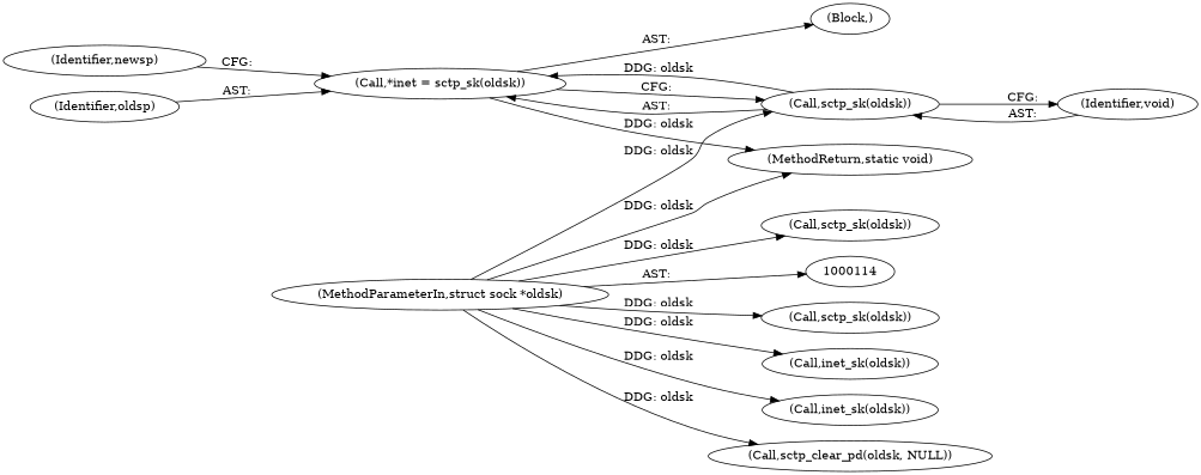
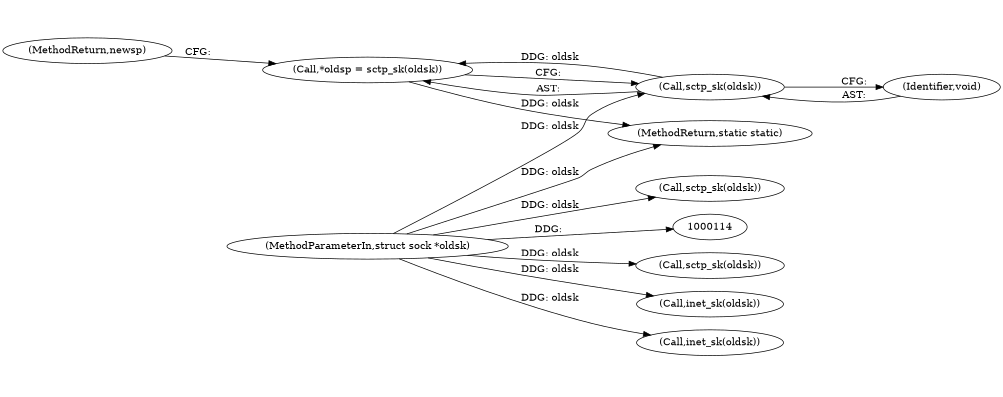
  digraph {
    rankdir=LR
-   n1 [label="(Call,*inet = sctp_sk(oldsk))"]
+   n1 [label="(Call,*oldsp = sctp_sk(oldsk))"]
    n2 [label="(Call,sctp_sk(oldsk))"]
-   n3 [label="(Block,)"]
-   n4 [label="(MethodReturn,static void)"]
+   n4 [label="(MethodReturn,static static)"]
    n5 [label="(Identifier,void)"]
    n6 [label="(MethodParameterIn,struct sock *oldsk)"]
    n7 [label="(Call,sctp_sk(oldsk))"]
    n8 [label="(Call,inet_sk(oldsk))"]
    n9 [label="(Call,inet_sk(oldsk))"]
-   n10 [label="(Call,sctp_clear_pd(oldsk, NULL))"]
    n11 [label="(Call,sctp_sk(oldsk))"]
    1000114
-   n13 [label="(Identifier,newsp)"]
-   n14 [label="(Identifier,oldsp)"]
+   n13 [label="(MethodReturn,newsp)"]
    n1 -> n2 [label="CFG: "]
-   n1 -> n3 [label="AST: "]
    n1 -> n4 [label="DDG: oldsk"]
    n2 -> n1 [label="AST: "]
    n2 -> n1 [label="DDG: oldsk"]
    n2 -> n5 [label="CFG: "]
    n5 -> n2 [label="AST: "]
    n6 -> n2 [label="DDG: oldsk"]
    n6 -> n4 [label="DDG: oldsk"]
    n6 -> n7 [label="DDG: oldsk"]
    n6 -> n8 [label="DDG: oldsk"]
    n6 -> n9 [label="DDG: oldsk"]
-   n6 -> n10 [label="DDG: oldsk"]
    n6 -> n11 [label="DDG: oldsk"]
-   n6 -> 1000114 [label="AST: "]
+   n6 -> 1000114 [label="DDG: "]
    n13 -> n1 [label="CFG: "]
-   n14 -> n1 [label="AST: "]
  }
